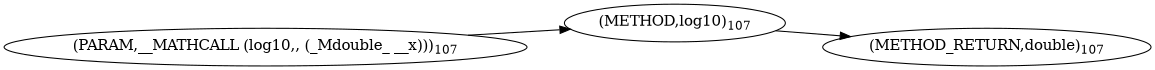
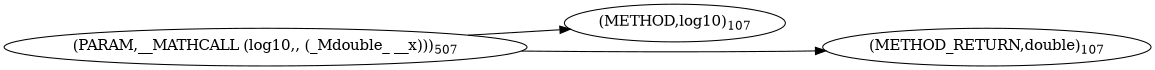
  digraph {
    rankdir=LR
    n1 [label=<(METHOD,log10)<SUB>107</SUB>>]
    n2 [label=<(METHOD_RETURN,double)<SUB>107</SUB>>]
-   n3 [label=<(PARAM,__MATHCALL (log10,, (_Mdouble_ __x)))<SUB>107</SUB>>]
-   n1 -> n2
+   n3 [label=<(PARAM,__MATHCALL (log10,, (_Mdouble_ __x)))<SUB>507</SUB>>]
+   n3 -> n2
    n3 -> n1
  }
